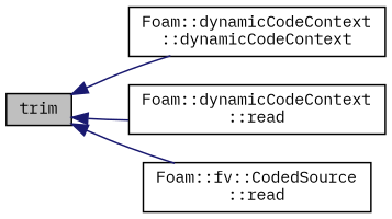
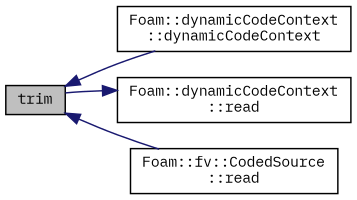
  digraph {
    fontname="IBM Plex Mono"
    rankdir=LR
    node [color=black fontname="IBM Plex Mono" fontsize=10 shape=record]
    edge [color=midnightblue dir=back fontname="IBM Plex Mono" fontsize=10 labelfontname=Helvetica labelfontsize=10 style=solid]
    n1 [fillcolor=grey75 fontcolor=black height=0.2 label=trim style=filled width=0.4]
    n2 [height=0.2 label="Foam::dynamicCodeContext\l::dynamicCodeContext" width=0.4]
    n3 [height=0.2 label="Foam::dynamicCodeContext\l::read" width=0.4]
    n4 [height=0.2 label="Foam::fv::CodedSource\l::read" width=0.4]
    n1 -> n2
-   n1 -> n3
+   n3 -> n1
    n1 -> n4
  }
